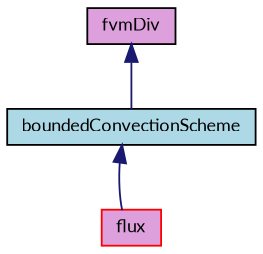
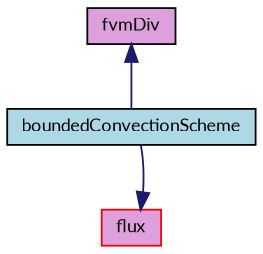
  digraph {
    fontname=Lato
    rankdir=TB
    node [color=black fillcolor=plum fontname=Lato fontsize=10 shape=record style=filled]
    edge [color=midnightblue dir=back fontname=Lato fontsize=10 labelfontname=Helvetica labelfontsize=10 style=solid]
    n1 [fontcolor=black height=0.2 label=fvmDiv width=0.4]
    n2 [fillcolor=lightblue height=0.2 label=boundedConvectionScheme width=0.4]
    n3 [color=red height=0.2 label=flux width=0.4]
    n1 -> n2
-   n2 -> n3
+   n3 -> n2
  }
